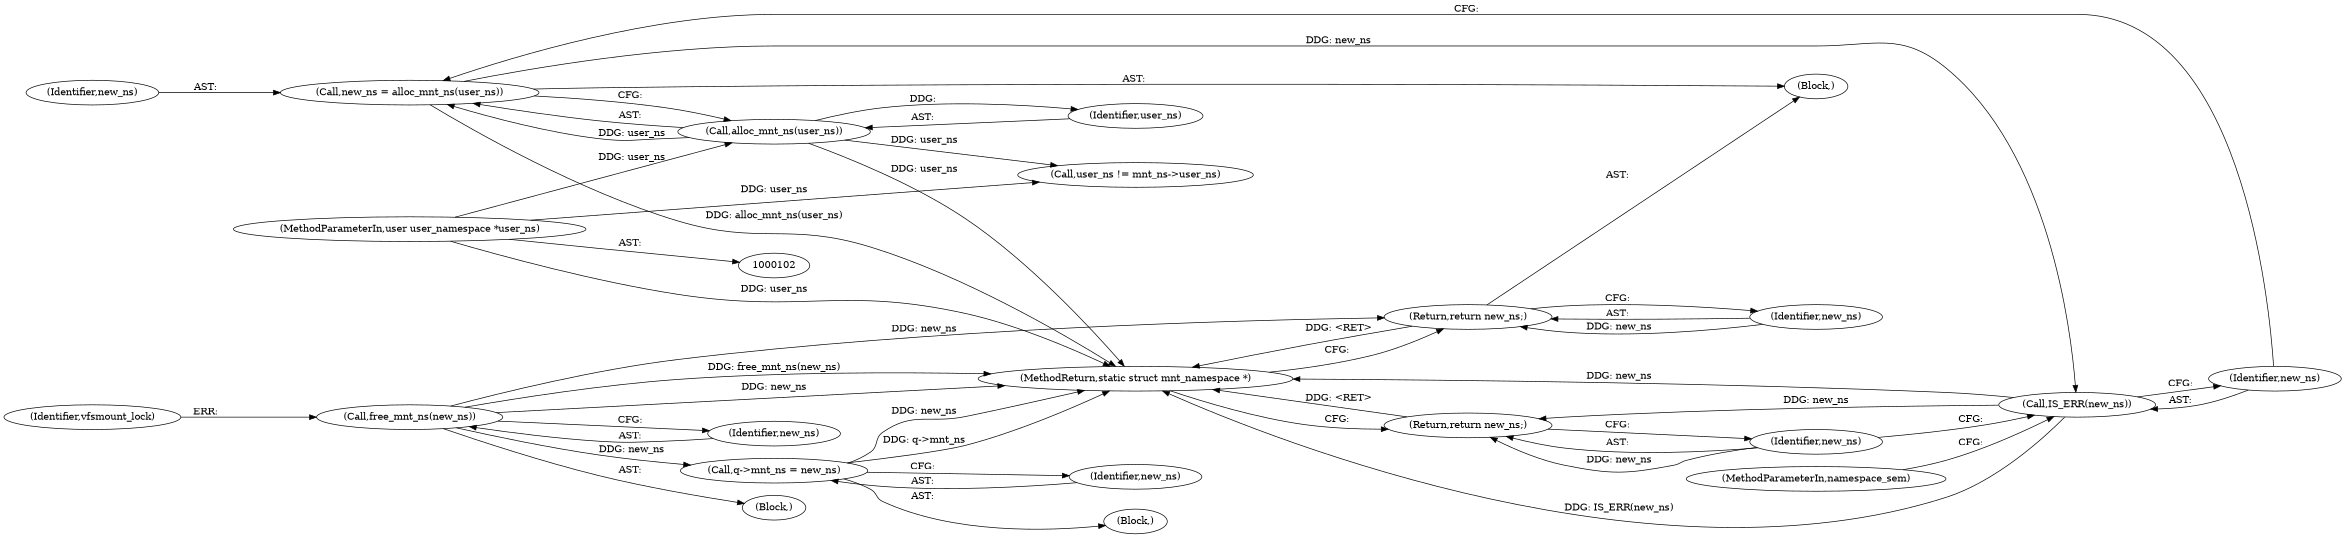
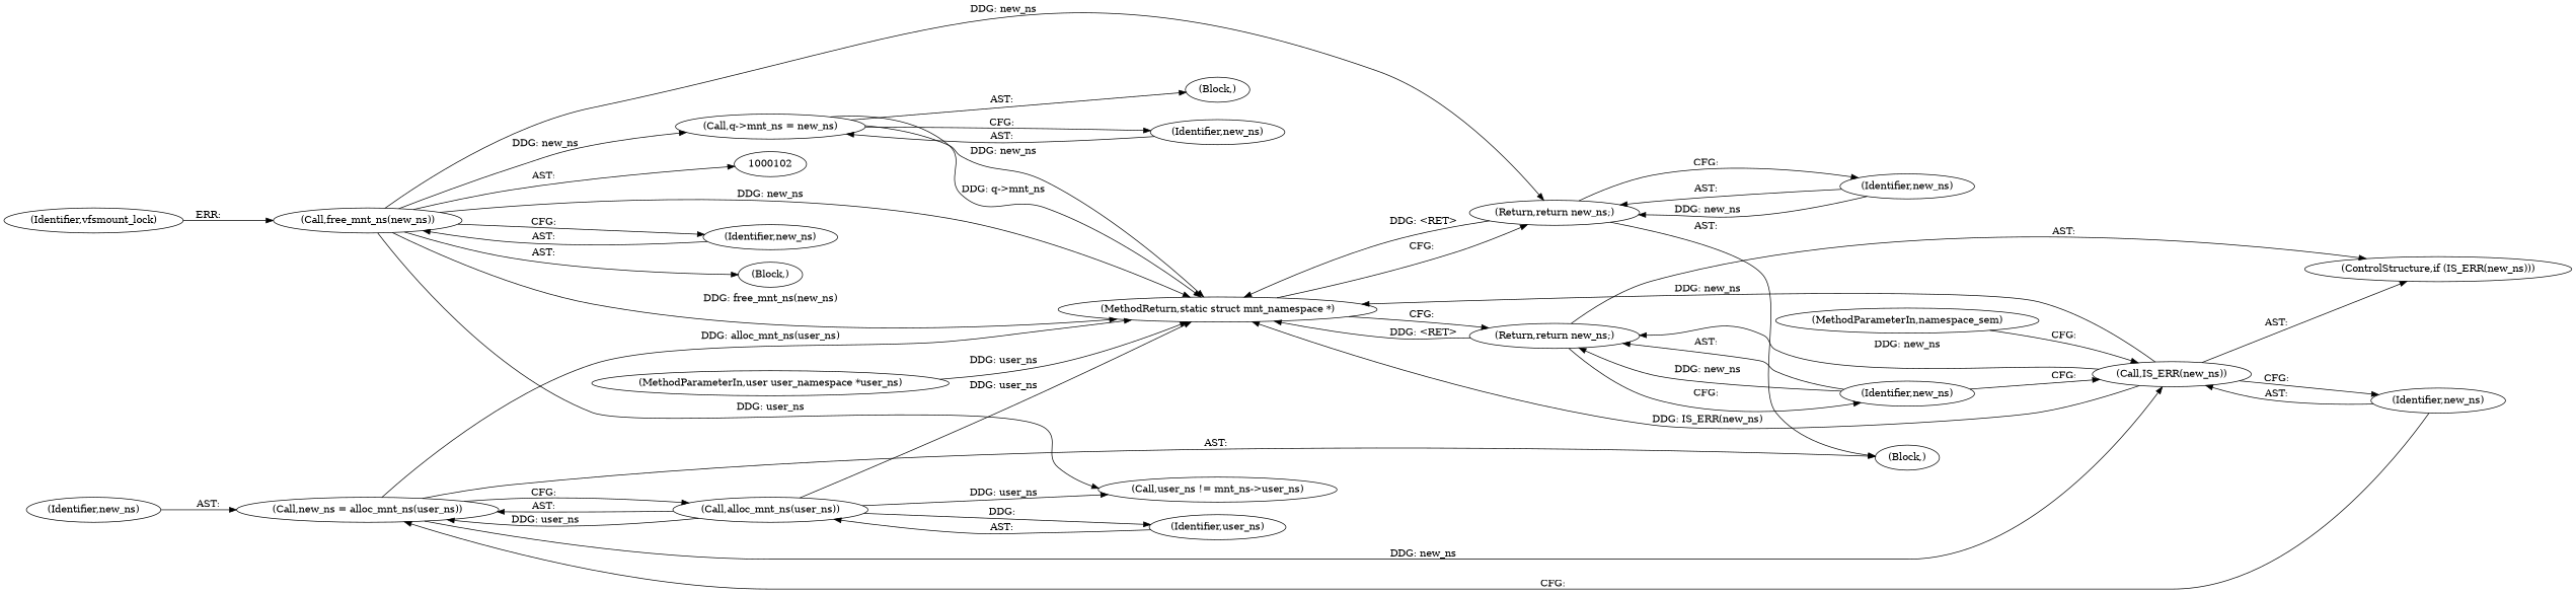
  digraph {
    rankdir=LR
    n1 [label="(Call,new_ns = alloc_mnt_ns(user_ns))"]
    n2 [label="(Call,alloc_mnt_ns(user_ns))"]
    n3 [label="(Call,IS_ERR(new_ns))"]
    n4 [label="(MethodReturn,static struct mnt_namespace *)"]
    n5 [label="(Block,)"]
    n6 [label="(Identifier,user_ns)"]
    n7 [label="(Call,user_ns != mnt_ns->user_ns)"]
    n8 [label="(Return,return new_ns;)"]
+   n9 [label="(ControlStructure,if (IS_ERR(new_ns)))"]
    n10 [label="(Identifier,new_ns)"]
    n11 [label="(Return,return new_ns;)"]
    n12 [label="(MethodParameterIn,user user_namespace *user_ns)"]
    1000102
    n14 [label="(Identifier,new_ns)"]
    n15 [label="(Call,free_mnt_ns(new_ns))"]
    n16 [label="(Call,q->mnt_ns = new_ns)"]
    n17 [label="(Identifier,new_ns)"]
    n18 [label="(Block,)"]
    n19 [label="(Block,)"]
    n20 [label="(Identifier,new_ns)"]
    n21 [label="(Identifier,new_ns)"]
    n22 [label="(Identifier,vfsmount_lock)"]
    n23 [label="(MethodParameterIn,namespace_sem)"]
    n24 [label="(Identifier,new_ns)"]
    n1 -> n2 [label="CFG: "]
    n1 -> n3 [label="DDG: new_ns"]
    n1 -> n4 [label="DDG: alloc_mnt_ns(user_ns)"]
    n1 -> n5 [label="AST: "]
    n2 -> n1 [label="AST: "]
    n2 -> n1 [label="DDG: user_ns"]
    n2 -> n4 [label="DDG: user_ns"]
    n2 -> n6 [label="DDG: "]
    n2 -> n7 [label="DDG: user_ns"]
    n3 -> n4 [label="DDG: IS_ERR(new_ns)"]
    n3 -> n4 [label="DDG: new_ns"]
    n3 -> n8 [label="DDG: new_ns"]
+   n3 -> n9 [label="AST: "]
    n3 -> n10 [label="CFG: "]
    n4 -> n8 [label="CFG: "]
    n4 -> n11 [label="CFG: "]
    n6 -> n2 [label="AST: "]
    n8 -> n4 [label="DDG: <RET>"]
+   n8 -> n9 [label="AST: "]
    n8 -> n14 [label="CFG: "]
    n10 -> n1 [label="CFG: "]
    n10 -> n3 [label="AST: "]
    n11 -> n4 [label="DDG: <RET>"]
    n11 -> n5 [label="AST: "]
    n11 -> n21 [label="CFG: "]
-   n12 -> n2 [label="DDG: user_ns"]
    n12 -> n4 [label="DDG: user_ns"]
-   n12 -> n7 [label="DDG: user_ns"]
-   n12 -> 1000102 [label="AST: "]
+   n15 -> n7 [label="DDG: user_ns"]
+   n15 -> 1000102 [label="AST: "]
    n14 -> n3 [label="CFG: "]
    n14 -> n8 [label="AST: "]
    n14 -> n8 [label="DDG: new_ns"]
    n15 -> n4 [label="DDG: new_ns"]
    n15 -> n4 [label="DDG: free_mnt_ns(new_ns)"]
    n15 -> n11 [label="DDG: new_ns"]
    n15 -> n16 [label="DDG: new_ns"]
    n15 -> n17 [label="CFG: "]
    n15 -> n18 [label="AST: "]
    n16 -> n4 [label="DDG: new_ns"]
    n16 -> n4 [label="DDG: q->mnt_ns"]
    n16 -> n19 [label="AST: "]
    n16 -> n20 [label="CFG: "]
    n17 -> n15 [label="AST: "]
    n20 -> n16 [label="AST: "]
    n21 -> n11 [label="AST: "]
    n21 -> n11 [label="DDG: new_ns"]
    n22 -> n15 [label="ERR: "]
    n23 -> n3 [label="CFG: "]
    n24 -> n1 [label="AST: "]
  }
